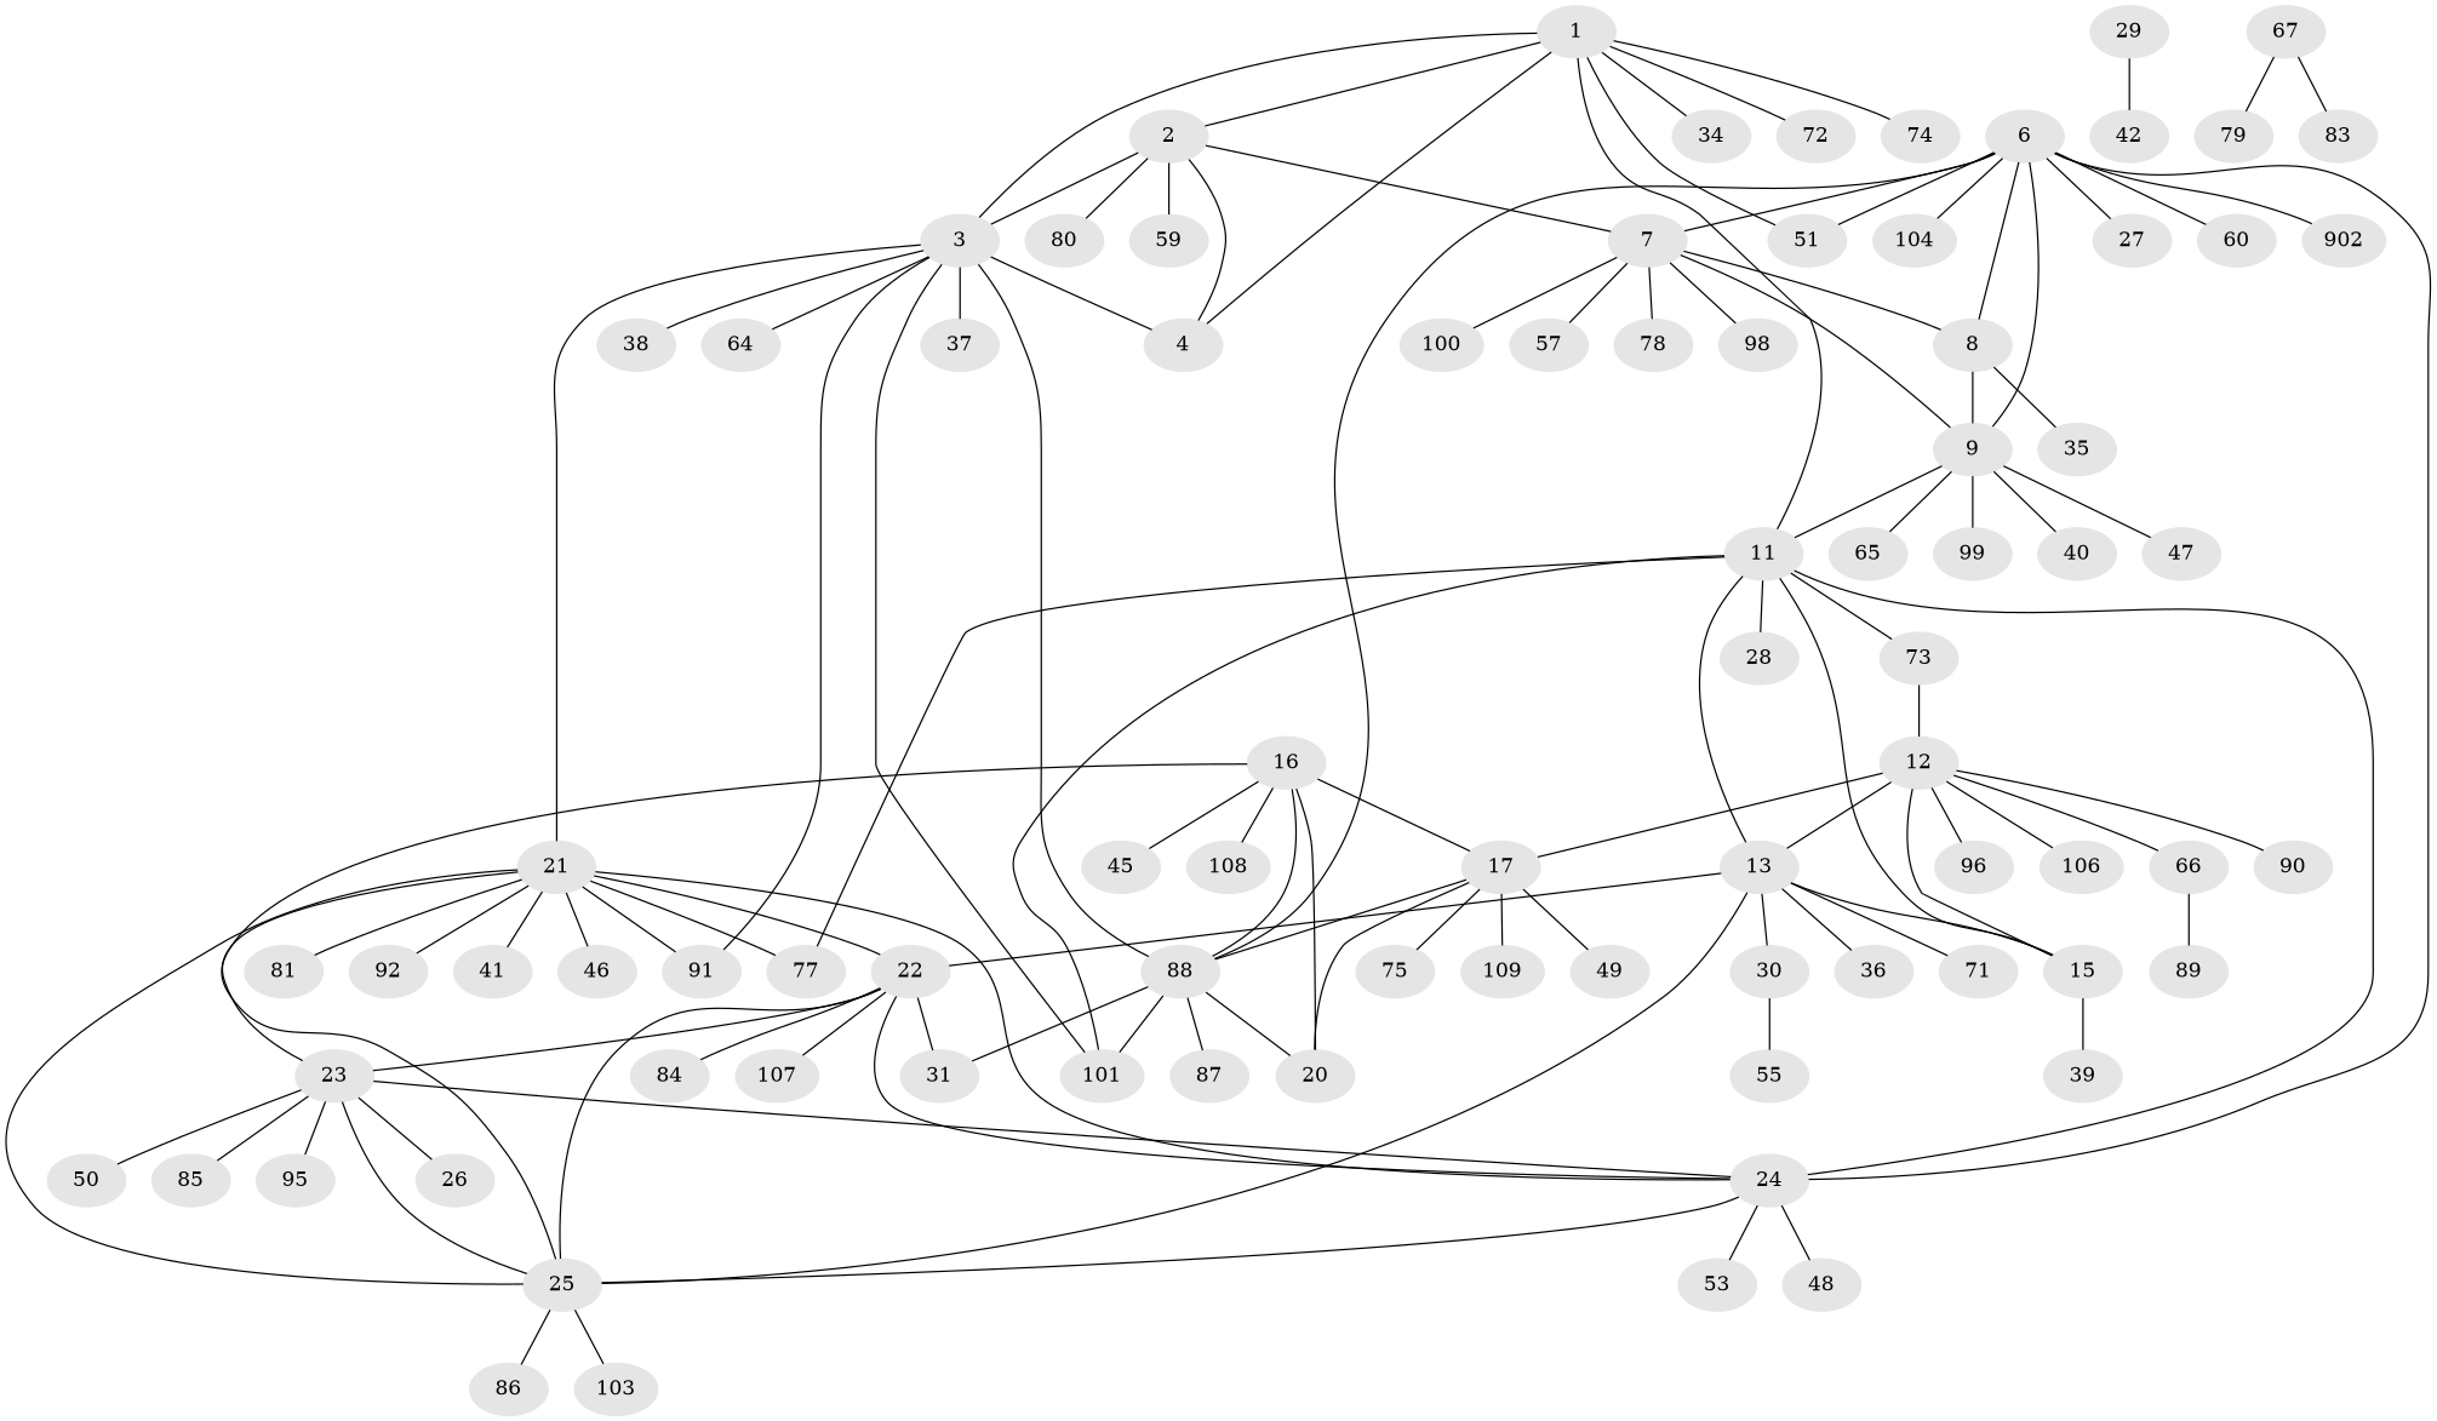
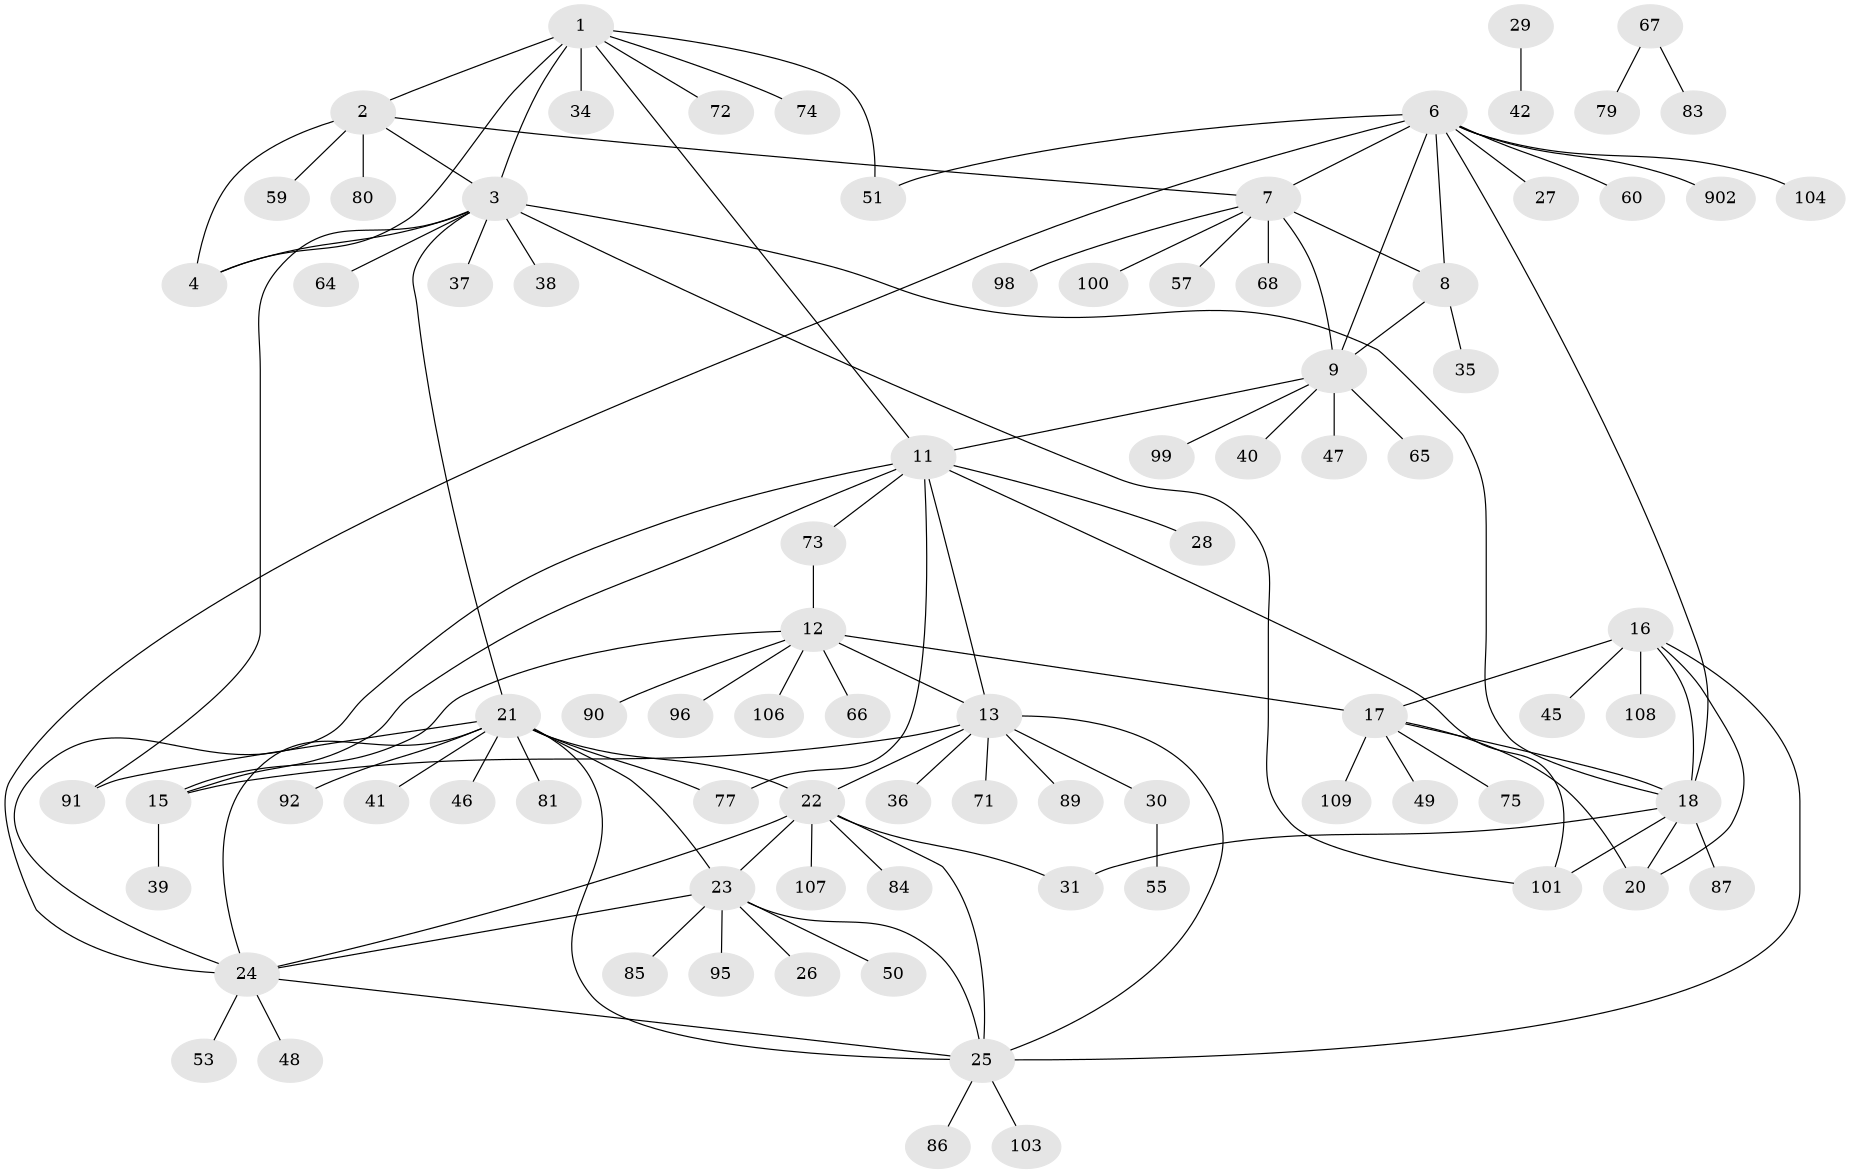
  graph {
    node [color=gray90 style=filled]
    1 [super="+70"]
    2 [super="+56"]
    3 [super="+5"]
    4
    11 [super="+43"]
    34 [super="+94"]
    51
    72
    74
    7 [super="+58"]
    59 [super="+69"]
    80
-   18 [super="+54" label=88]
+   18 [super="+54"]
    21 [super="+33"]
    37 [super="+63"]
    38
    64
    91
    101 [super="+105"]
    24
    13 [super="+93"]
    15 [super="+32"]
    28
    73
    77
    8
    9 [super="+62"]
    57
-   68 [label=78]
+   68
    98
    100
    20 [super="+81"]
    31
    87
    22 [super="+78"]
    25 [super="+44"]
    23 [super="+82"]
    41
    46
    n40 [label=81]
    92
    6 [super="+10"]
    27
    60
    n45 [label=902]
    104
    35 [super="+97"]
    40
    47
    65
    99
    48
    53
    12 [super="+14"]
    17 [super="+19"]
    66
    90
    96
    106
    30
    36
    71
    89
    39
    49
    75
    109
    84
    107
    86
    103
    55
    16 [super="+52"]
    45
    108
    42 [super="+76"]
    29
    26
    50
    85
    95
    79 [super="+88"]
    67
    83
    1 -- 2
    1 -- 3 [weight=2]
    1 -- 4
    1 -- 11
    1 -- 34
    1 -- 51
    1 -- 72
    1 -- 74
    2 -- 3 [weight=2]
    2 -- 4
    2 -- 7
    2 -- 59
    2 -- 80
    3 -- 4 [weight=2]
    3 -- 18
    3 -- 21
    3 -- 37
    3 -- 38
    3 -- 64
    3 -- 91
    3 -- 101
    11 -- 101
    11 -- 24
    11 -- 13
    11 -- 15
    11 -- 28
    11 -- 73
    11 -- 77
    7 -- 8
    7 -- 9
    7 -- 57
    7 -- 68
    7 -- 98
    7 -- 100
    18 -- 101
    18 -- 20
    18 -- 31
    18 -- 87
    21 -- 91
    21 -- 24
    21 -- 77
    21 -- 22
    21 -- 25
    21 -- 23
    21 -- 41
    21 -- 46
    21 -- n40
    21 -- 92
    24 -- 25
    24 -- 48
    24 -- 53
    13 -- 15
    13 -- 22
    13 -- 25
    13 -- 30
    13 -- 36
    13 -- 71
-   66 -- 89
+   13 -- 89
    15 -- 39
    73 -- 12 [weight=2]
    8 -- 9
    8 -- 35
    9 -- 11
    9 -- 40
    9 -- 47
    9 -- 65
    9 -- 99
    22 -- 24
    22 -- 31
    22 -- 25
    22 -- 23
    22 -- 84
    22 -- 107
    25 -- 86
    25 -- 103
    23 -- 24
    23 -- 25
    23 -- 26
    23 -- 50
    23 -- 85
    23 -- 95
    6 -- 51
    6 -- 7 [weight=2]
    6 -- 18
    6 -- 24
    6 -- 8 [weight=2]
    6 -- 9 [weight=2]
    6 -- 27
    6 -- 60
    6 -- n45
    6 -- 104
    12 -- 13 [weight=2]
    12 -- 15 [weight=2]
    12 -- 17
    12 -- 66
    12 -- 90
    12 -- 96
    12 -- 106
    17 -- 18 [weight=2]
    17 -- 20 [weight=2]
    17 -- 49
    17 -- 75
    17 -- 109
    30 -- 55
    16 -- 18
    16 -- 20
    16 -- 25
    16 -- 17 [weight=2]
    16 -- 45
    16 -- 108
    29 -- 42
    67 -- 79
    67 -- 83
  }
